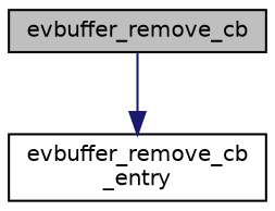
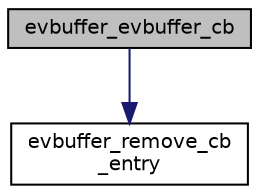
  digraph {
    rankdir=TB
    node [color=black fontname=Helvetica fontsize=10 shape=record style=filled]
-   n1 [fillcolor=grey75 fontcolor=black height=0.2 label=evbuffer_remove_cb width=0.4]
+   n1 [fillcolor=grey75 fontcolor=black height=0.2 label=evbuffer_evbuffer_cb width=0.4]
    n2 [fillcolor=white height=0.2 label="evbuffer_remove_cb\l_entry" width=0.4]
    n1 -> n2 [color=midnightblue fontname=Helvetica fontsize=10 labelfontname=Helvetica labelfontsize=10 style=solid]
  }
